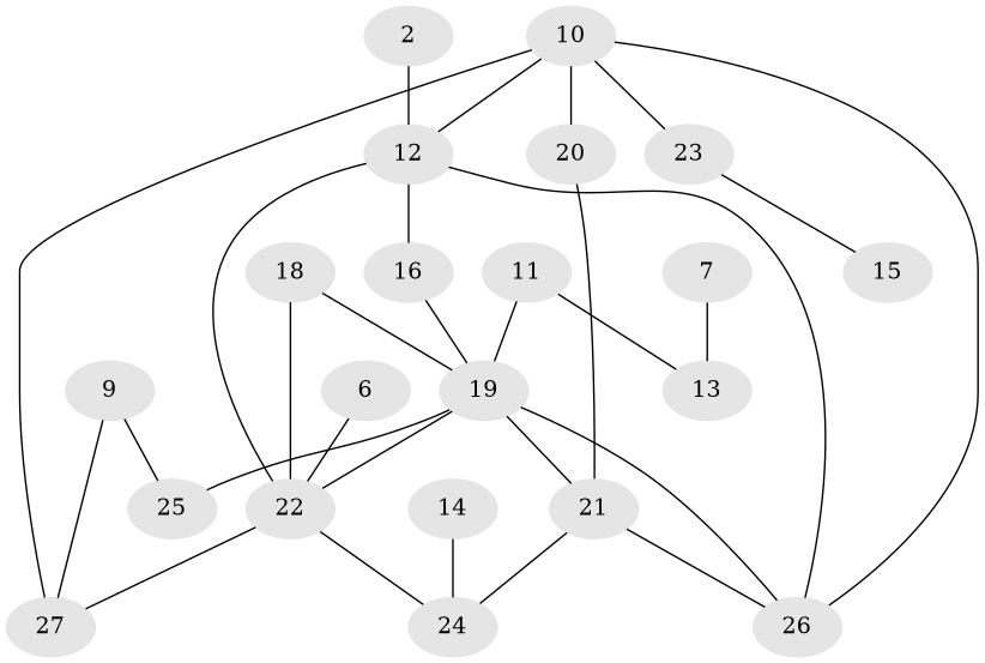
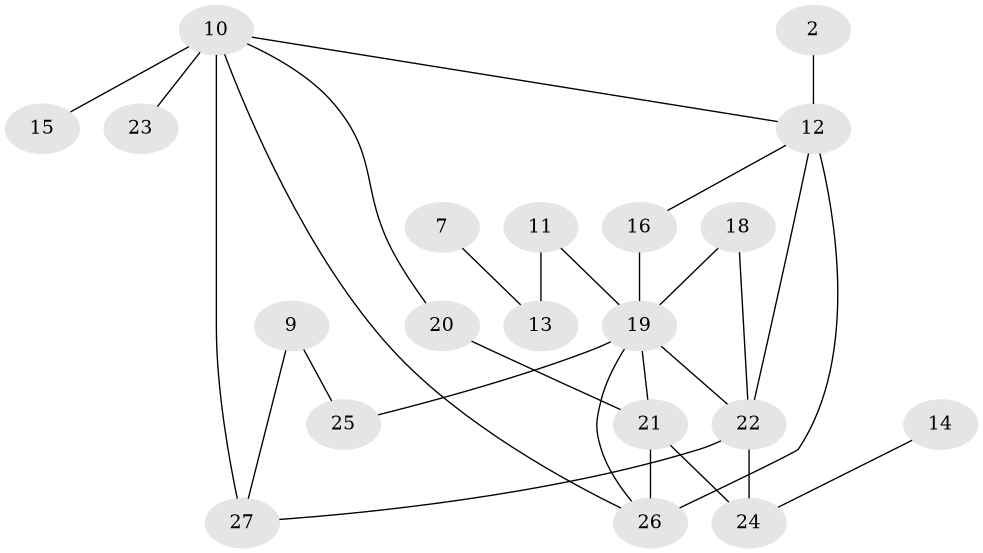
  graph {
    node [color=gray90 style=filled]
    edge [weight=1.0]
    2
    12
    22
    26
    16
-   6
    27
    24
    7
    13
    9
    25
    10
    15
    20
    23
    21
    11
    19
    14
    18
    2 -- 12
    12 -- 22 [weight=2.0]
    12 -- 26 [weight=2.0]
    12 -- 16 [weight=2.0]
    22 -- 27
    22 -- 24
    16 -- 19
-   6 -- 22
    7 -- 13
    9 -- 27
    9 -- 25
    10 -- 12
    10 -- 26
    10 -- 27 [weight=2.0]
-   23 -- 15
+   10 -- 15
    10 -- 20
    10 -- 23 [weight=2.0]
    20 -- 21
    21 -- 26
    21 -- 24
    11 -- 13
    11 -- 19
    19 -- 22
    19 -- 26
    19 -- 25
    19 -- 21
    14 -- 24
    18 -- 22
    18 -- 19
  }
